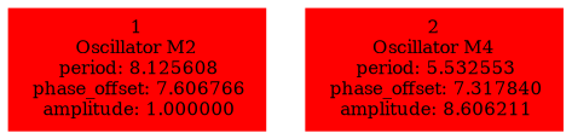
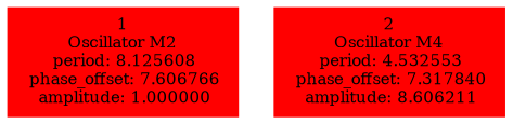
  digraph {
    forcelabels=true
    node [color=red fontsize=8 shape=box style=filled]
    n1 [label=<1<BR />Oscillator M2<BR /> period: 8.125608<BR /> phase_offset: 7.606766<BR /> amplitude: 1.000000>]
-   n2 [label=<2<BR />Oscillator M4<BR /> period: 5.532553<BR /> phase_offset: 7.317840<BR /> amplitude: 8.606211>]
+   n2 [label=<2<BR />Oscillator M4<BR /> period: 4.532553<BR /> phase_offset: 7.317840<BR /> amplitude: 8.606211>]
  }
